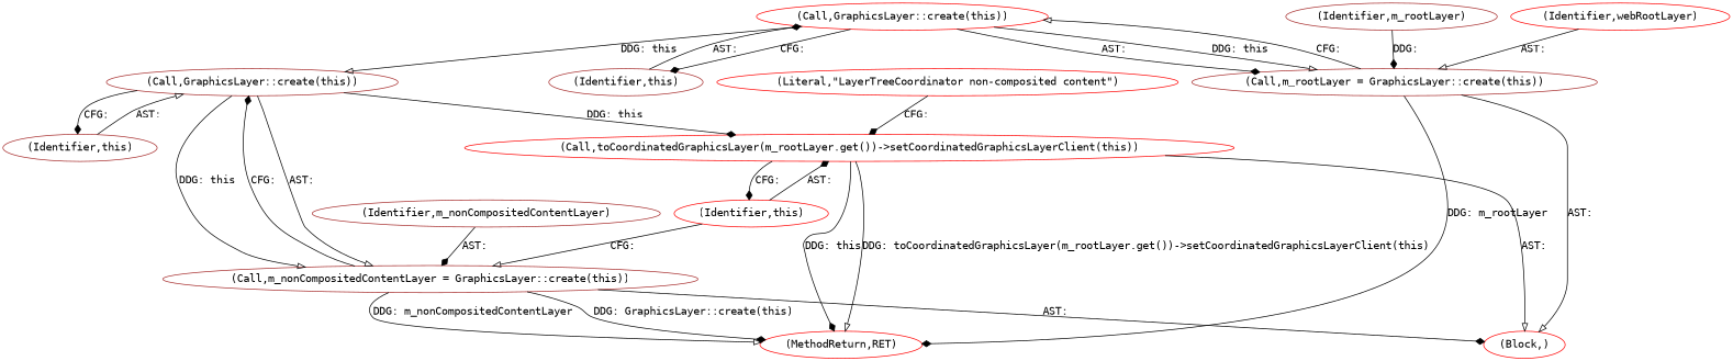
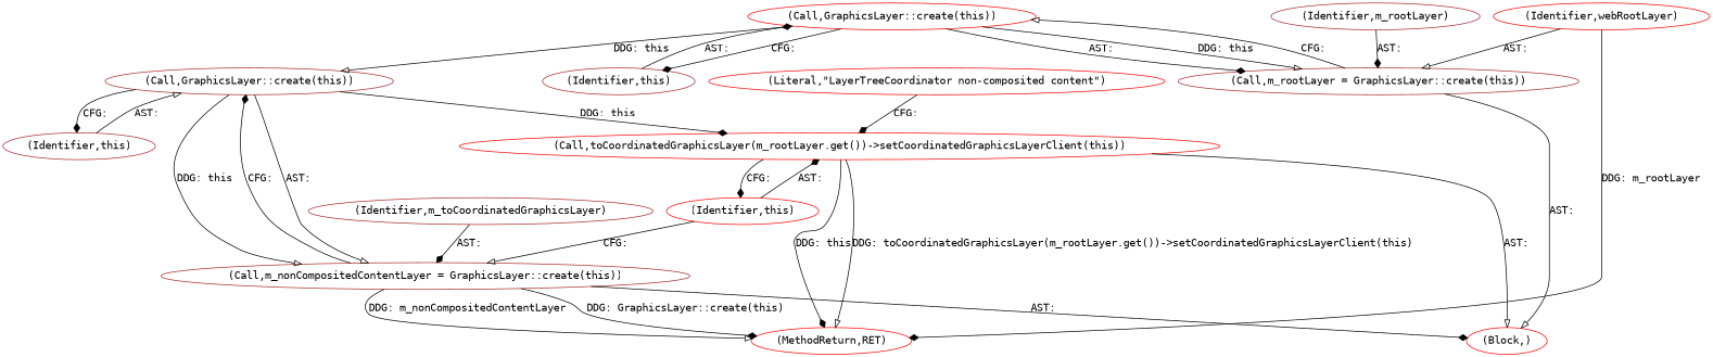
  digraph {
    fontname="DejaVu Sans Mono"
    node [color=red fontname="DejaVu Sans Mono"]
    edge [arrowhead=diamond fontname="DejaVu Sans Mono"]
    n1 [label="(Call,GraphicsLayer::create(this))"]
    n2 [color=brown label="(Call,m_rootLayer = GraphicsLayer::create(this))"]
    n3 [color=brown label="(Call,GraphicsLayer::create(this))"]
    n4 [color=brown label="(Identifier,this)"]
    n5 [label="(MethodReturn,RET)"]
    n6 [label="(Block,)"]
    n7 [color=brown label="(Call,m_nonCompositedContentLayer = GraphicsLayer::create(this))"]
    n8 [label="(Call,toCoordinatedGraphicsLayer(m_rootLayer.get())->setCoordinatedGraphicsLayerClient(this))"]
    n9 [color=brown label="(Identifier,this)"]
    n10 [label="(Identifier,this)"]
    n11 [label="(Literal,\"LayerTreeCoordinator non-composited content\")"]
    n12 [color=brown label="(Identifier,m_rootLayer)"]
-   n13 [color=brown label="(Identifier,m_nonCompositedContentLayer)"]
+   n13 [color=brown label="(Identifier,m_toCoordinatedGraphicsLayer)"]
    n14 [label="(Identifier,webRootLayer)"]
    n1 -> n2 [label="AST: "]
    n1 -> n2 [arrowhead=onormal label="DDG: this"]
    n1 -> n3 [arrowhead=onormal label="DDG: this"]
    n1 -> n4 [label="CFG: "]
    n2 -> n1 [arrowhead=onormal label="CFG: "]
-   n2 -> n5 [label="DDG: m_rootLayer"]
+   n14 -> n5 [label="DDG: m_rootLayer"]
    n2 -> n6 [arrowhead=onormal label="AST: "]
    n3 -> n7 [arrowhead=onormal label="AST: "]
    n3 -> n7 [arrowhead=onormal label="DDG: this"]
    n3 -> n8 [label="DDG: this"]
    n3 -> n9 [label="CFG: "]
    n4 -> n1 [label="AST: "]
    n7 -> n3 [label="CFG: "]
    n7 -> n5 [label="DDG: GraphicsLayer::create(this)"]
    n7 -> n5 [arrowhead=onormal label="DDG: m_nonCompositedContentLayer"]
    n7 -> n6 [label="AST: "]
    n8 -> n5 [label="DDG: this"]
    n8 -> n5 [arrowhead=onormal label="DDG: toCoordinatedGraphicsLayer(m_rootLayer.get())->setCoordinatedGraphicsLayerClient(this)"]
    n8 -> n6 [arrowhead=onormal label="AST: "]
    n8 -> n10 [label="CFG: "]
    n9 -> n3 [arrowhead=onormal label="AST: "]
    n10 -> n7 [arrowhead=onormal label="CFG: "]
    n10 -> n8 [label="AST: "]
    n11 -> n8 [label="CFG: "]
-   n12 -> n2 [label="DDG: "]
+   n12 -> n2 [label="AST: "]
    n13 -> n7 [label="AST: "]
    n14 -> n2 [arrowhead=onormal label="AST: "]
  }
